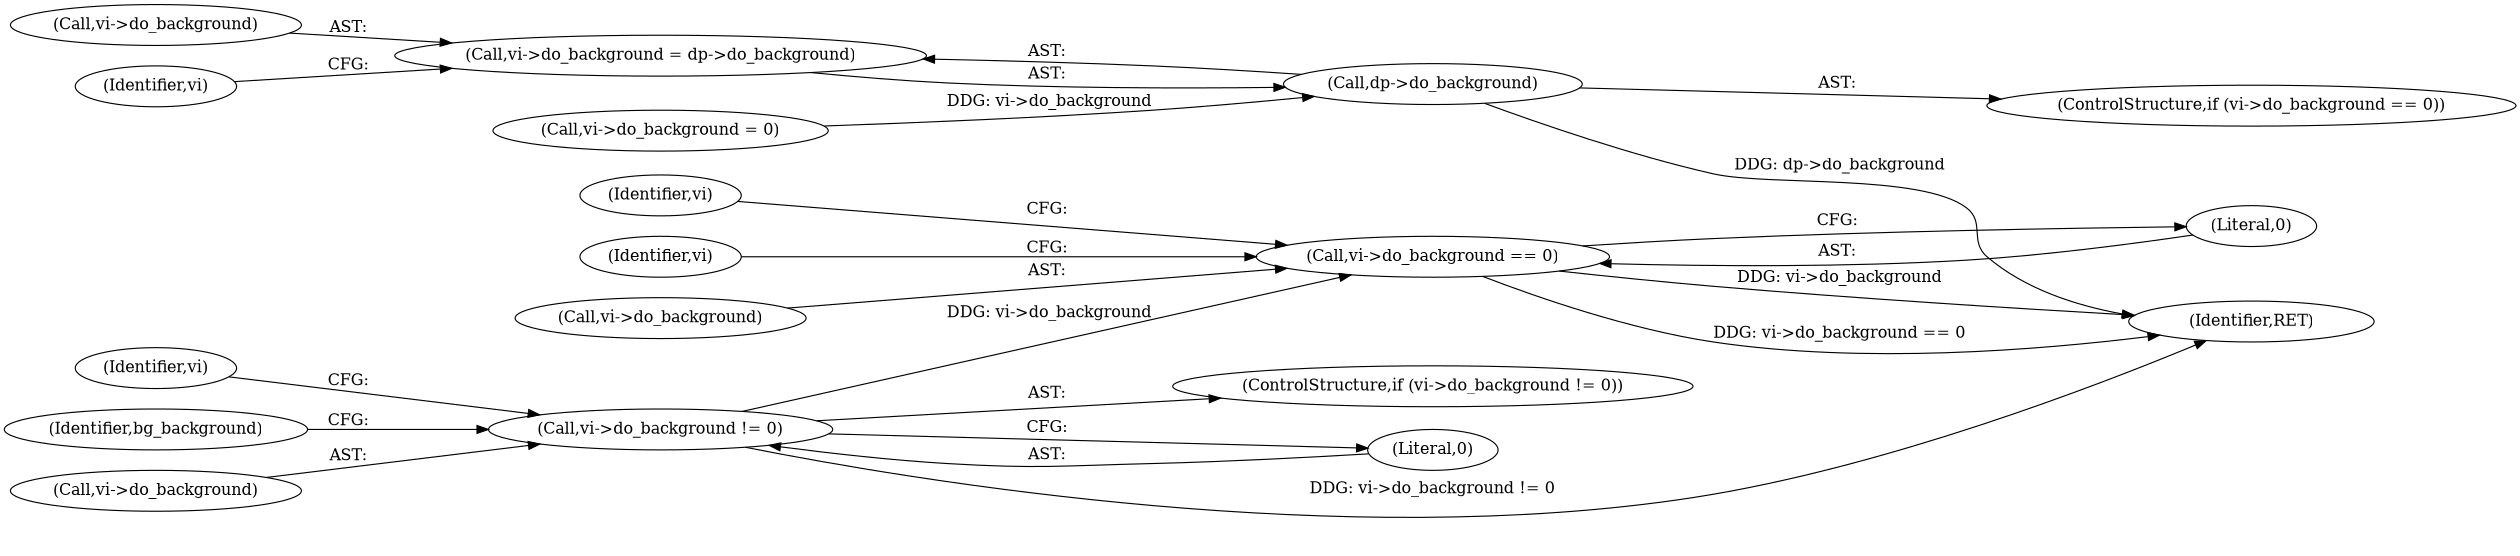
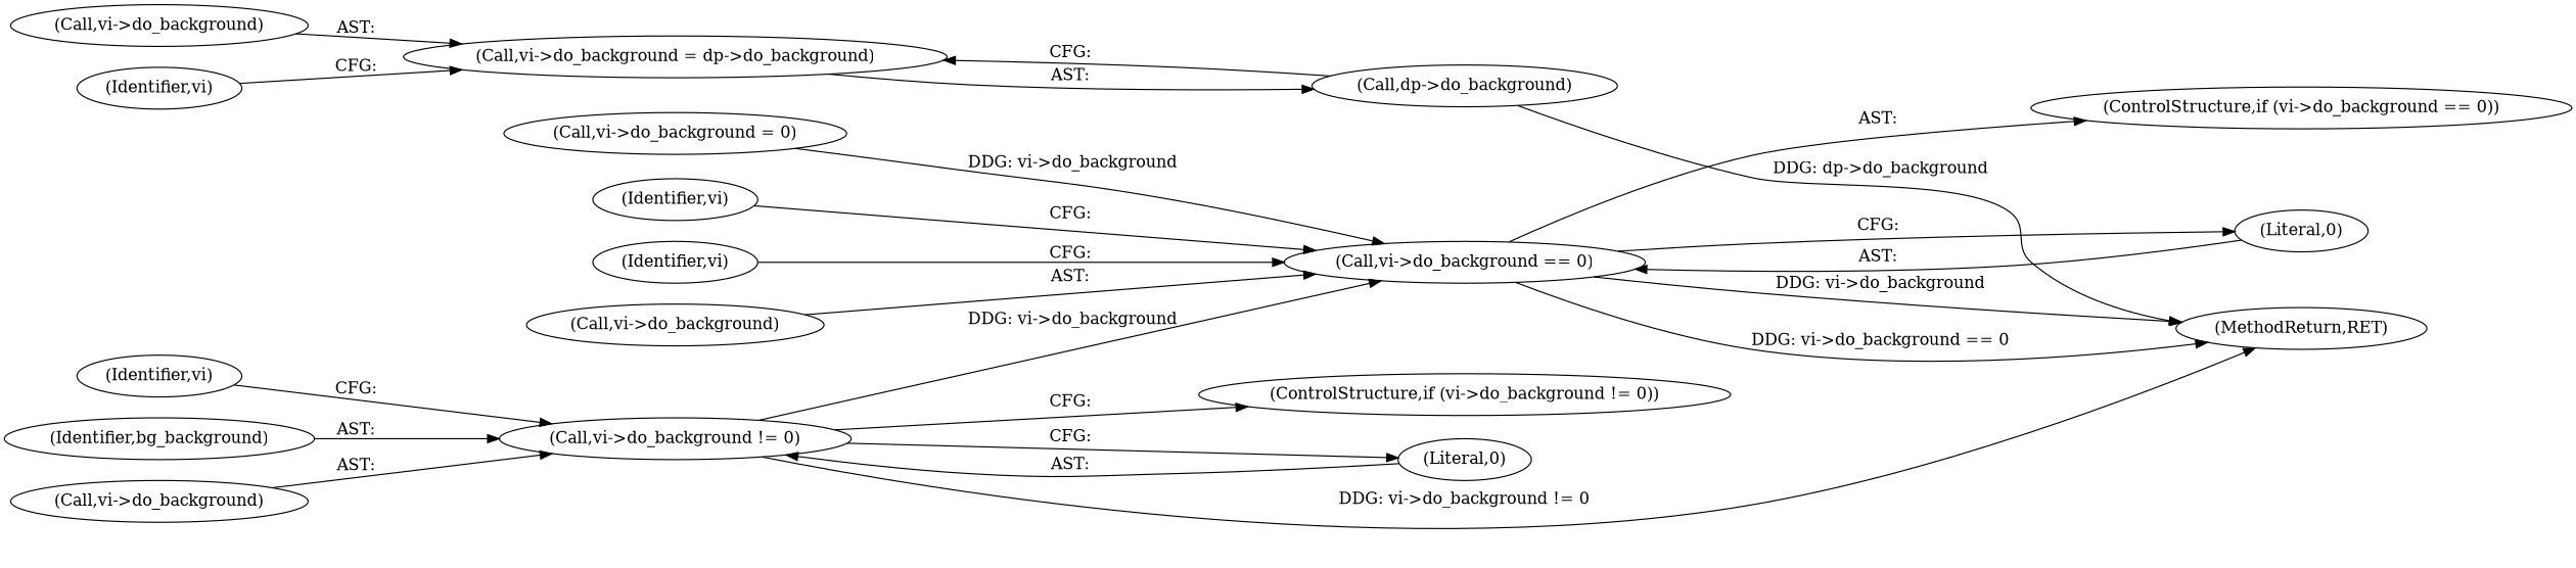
  digraph {
    rankdir=LR
    n1 [label="(Call,vi->do_background = dp->do_background)"]
    n2 [label="(Call,dp->do_background)"]
    n3 [label="(Call,vi->do_background != 0)"]
-   n4 [label="(Identifier,RET)"]
+   n4 [label="(MethodReturn,RET)"]
    n5 [label="(Call,vi->do_background == 0)"]
    n6 [label="(ControlStructure,if (vi->do_background != 0))"]
    n7 [label="(Literal,0)"]
    n8 [label="(ControlStructure,if (vi->do_background == 0))"]
    n9 [label="(Literal,0)"]
    n10 [label="(Identifier,vi)"]
    n11 [label="(Identifier,vi)"]
    n12 [label="(Call,vi->do_background)"]
    n13 [label="(Identifier,vi)"]
    n14 [label="(Identifier,bg_background)"]
    n15 [label="(Identifier,vi)"]
    n16 [label="(Call,vi->do_background)"]
    n17 [label="(Call,vi->do_background = 0)"]
    n18 [label="(Call,vi->do_background)"]
    n1 -> n2 [label="AST: "]
-   n2 -> n1 [label="AST: "]
+   n2 -> n1 [label="CFG: "]
    n2 -> n4 [label="DDG: dp->do_background"]
    n3 -> n4 [label="DDG: vi->do_background != 0"]
    n3 -> n5 [label="DDG: vi->do_background"]
-   n3 -> n6 [label="AST: "]
+   n3 -> n6 [label="CFG: "]
    n3 -> n7 [label="CFG: "]
    n5 -> n4 [label="DDG: vi->do_background == 0"]
    n5 -> n4 [label="DDG: vi->do_background"]
-   n2 -> n8 [label="AST: "]
+   n5 -> n8 [label="AST: "]
    n5 -> n9 [label="CFG: "]
    n7 -> n3 [label="AST: "]
    n9 -> n5 [label="AST: "]
    n10 -> n1 [label="CFG: "]
    n11 -> n3 [label="CFG: "]
    n12 -> n5 [label="AST: "]
    n13 -> n5 [label="CFG: "]
-   n14 -> n3 [label="CFG: "]
+   n14 -> n3 [label="AST: "]
    n15 -> n5 [label="CFG: "]
    n16 -> n1 [label="AST: "]
-   n17 -> n2 [label="DDG: vi->do_background"]
+   n17 -> n5 [label="DDG: vi->do_background"]
    n18 -> n3 [label="AST: "]
  }
